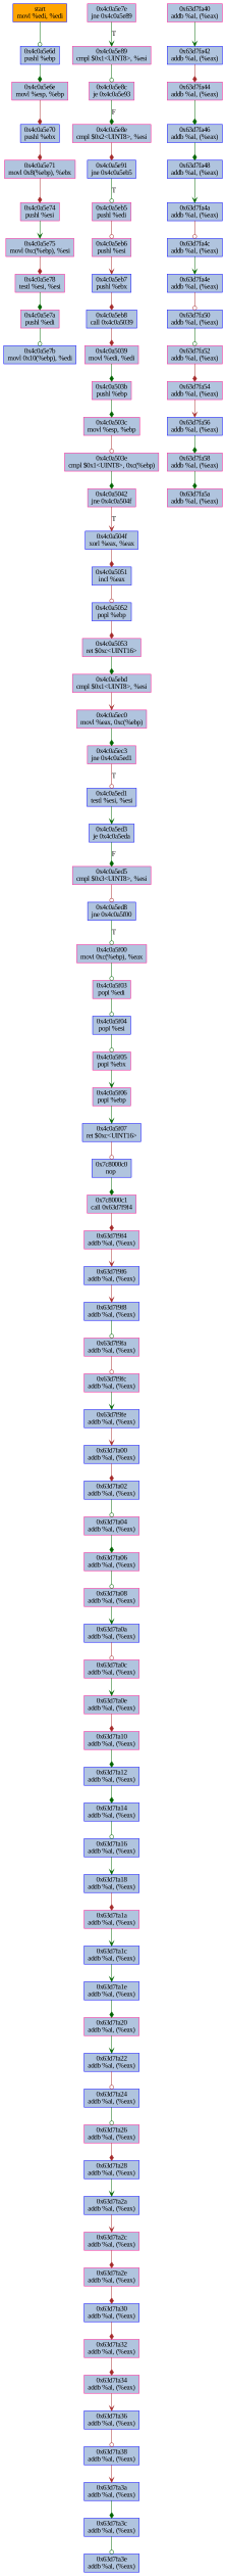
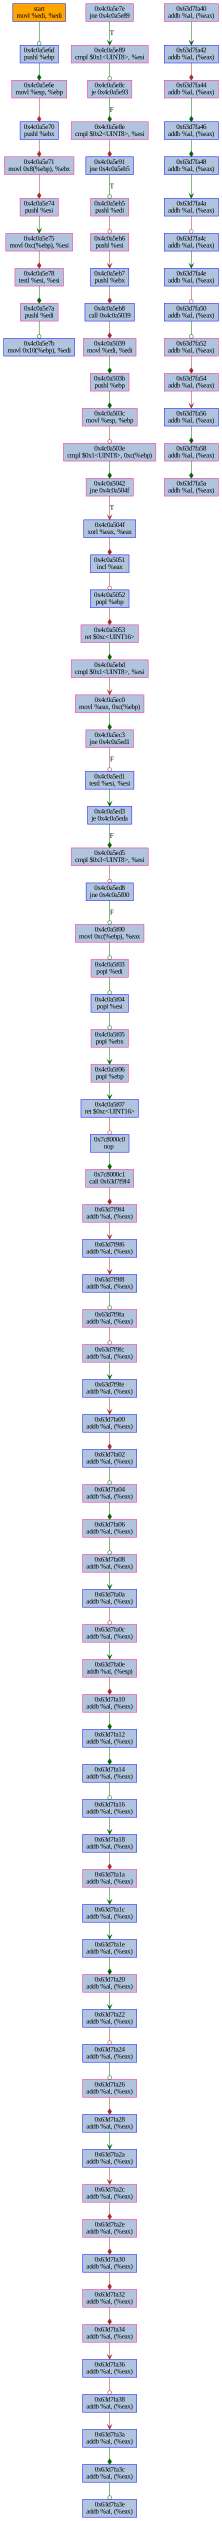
  digraph {
    fontname="Liberation Serif"
    node [color=deeppink fillcolor=lightsteelblue fontname="Liberation Serif" shape=rectangle style=filled]
    edge [arrowhead=diamond color=darkgreen fontname="Liberation Serif"]
    n1 [color=blue fillcolor=orange label="start\nmovl %edi, %edi"]
    n2 [color=blue label="0x4c0a5e6d\npushl %ebp"]
    n3 [label="0x4c0a5e6e\nmovl %esp, %ebp"]
    n4 [color=blue label="0x4c0a5e70\npushl %ebx"]
    n5 [label="0x4c0a5e71\nmovl 0x8(%ebp), %ebx"]
    n6 [label="0x4c0a5e74\npushl %esi"]
    n7 [label="0x4c0a5e75\nmovl 0xc(%ebp), %esi"]
    n8 [label="0x4c0a5e78\ntestl %esi, %esi"]
    n9 [label="0x4c0a5e7a\npushl %edi"]
    n10 [color=blue label="0x4c0a5e7b\nmovl 0x10(%ebp), %edi"]
    n11 [label="0x4c0a5e7e\njne 0x4c0a5e89"]
    n12 [label="0x4c0a5e89\ncmpl $0x1<UINT8>, %esi"]
    n13 [label="0x4c0a5e8c\nje 0x4c0a5e93"]
    n14 [label="0x4c0a5e8e\ncmpl $0x2<UINT8>, %esi"]
    n15 [color=blue label="0x4c0a5e91\njne 0x4c0a5eb5"]
    n16 [label="0x4c0a5eb5\npushl %edi"]
    n17 [label="0x4c0a5eb6\npushl %esi"]
    n18 [color=blue label="0x4c0a5eb7\npushl %ebx"]
    n19 [color=blue label="0x4c0a5eb8\ncall 0x4c0a5039"]
    n20 [label="0x4c0a5039\nmovl %edi, %edi"]
    n21 [label="0x4c0a503b\npushl %ebp"]
    n22 [label="0x4c0a503c\nmovl %esp, %ebp"]
    n23 [label="0x4c0a503e\ncmpl $0x1<UINT8>, 0xc(%ebp)"]
    n24 [label="0x4c0a5042\njne 0x4c0a504f"]
    n25 [color=blue label="0x4c0a504f\nxorl %eax, %eax"]
    n26 [color=blue label="0x4c0a5051\nincl %eax"]
    n27 [color=blue label="0x4c0a5052\npopl %ebp"]
    n28 [label="0x4c0a5053\nret $0xc<UINT16>"]
    n29 [label="0x4c0a5ebd\ncmpl $0x1<UINT8>, %esi"]
    n30 [label="0x4c0a5ec0\nmovl %eax, 0xc(%ebp)"]
    n31 [label="0x4c0a5ec3\njne 0x4c0a5ed1"]
    n32 [color=blue label="0x4c0a5ed1\ntestl %esi, %esi"]
    n33 [color=blue label="0x4c0a5ed3\nje 0x4c0a5eda"]
    n34 [label="0x4c0a5ed5\ncmpl $0x3<UINT8>, %esi"]
    n35 [color=blue label="0x4c0a5ed8\njne 0x4c0a5f00"]
    n36 [label="0x4c0a5f00\nmovl 0xc(%ebp), %eax"]
    n37 [label="0x4c0a5f03\npopl %edi"]
    n38 [color=blue label="0x4c0a5f04\npopl %esi"]
    n39 [label="0x4c0a5f05\npopl %ebx"]
    n40 [label="0x4c0a5f06\npopl %ebp"]
    n41 [color=blue label="0x4c0a5f07\nret $0xc<UINT16>"]
    n42 [color=blue label="0x7c8000c0\nnop "]
    n43 [label="0x7c8000c1\ncall 0x63d7f9f4"]
    n44 [label="0x63d7f9f4\naddb %al, (%eax)"]
    n45 [color=blue label="0x63d7f9f6\naddb %al, (%eax)"]
    n46 [color=blue label="0x63d7f9f8\naddb %al, (%eax)"]
    n47 [label="0x63d7f9fa\naddb %al, (%eax)"]
    n48 [label="0x63d7f9fc\naddb %al, (%eax)"]
    n49 [color=blue label="0x63d7f9fe\naddb %al, (%eax)"]
    n50 [color=blue label="0x63d7fa00\naddb %al, (%eax)"]
    n51 [color=blue label="0x63d7fa02\naddb %al, (%eax)"]
    n52 [label="0x63d7fa04\naddb %al, (%eax)"]
    n53 [label="0x63d7fa06\naddb %al, (%eax)"]
    n54 [label="0x63d7fa08\naddb %al, (%eax)"]
    n55 [color=blue label="0x63d7fa0a\naddb %al, (%eax)"]
    n56 [label="0x63d7fa0c\naddb %al, (%eax)"]
-   n57 [label="0x63d7fa0e\naddb %al, (%eax)"]
+   n57 [label="0x63d7fa0e\naddb %al, (%esp)"]
    n58 [label="0x63d7fa10\naddb %al, (%eax)"]
    n59 [color=blue label="0x63d7fa12\naddb %al, (%eax)"]
    n60 [color=blue label="0x63d7fa14\naddb %al, (%eax)"]
    n61 [color=blue label="0x63d7fa16\naddb %al, (%eax)"]
    n62 [color=blue label="0x63d7fa18\naddb %al, (%eax)"]
    n63 [label="0x63d7fa1a\naddb %al, (%eax)"]
    n64 [color=blue label="0x63d7fa1c\naddb %al, (%eax)"]
    n65 [color=blue label="0x63d7fa1e\naddb %al, (%eax)"]
    n66 [label="0x63d7fa20\naddb %al, (%eax)"]
    n67 [color=blue label="0x63d7fa22\naddb %al, (%eax)"]
    n68 [color=blue label="0x63d7fa24\naddb %al, (%eax)"]
    n69 [label="0x63d7fa26\naddb %al, (%eax)"]
    n70 [color=blue label="0x63d7fa28\naddb %al, (%eax)"]
    n71 [color=blue label="0x63d7fa2a\naddb %al, (%eax)"]
    n72 [label="0x63d7fa2c\naddb %al, (%eax)"]
    n73 [label="0x63d7fa2e\naddb %al, (%eax)"]
    n74 [color=blue label="0x63d7fa30\naddb %al, (%eax)"]
    n75 [label="0x63d7fa32\naddb %al, (%eax)"]
    n76 [label="0x63d7fa34\naddb %al, (%eax)"]
    n77 [color=blue label="0x63d7fa36\naddb %al, (%eax)"]
    n78 [color=blue label="0x63d7fa38\naddb %al, (%eax)"]
    n79 [color=blue label="0x63d7fa3a\naddb %al, (%eax)"]
    n80 [color=blue label="0x63d7fa3c\naddb %al, (%eax)"]
    n81 [color=blue label="0x63d7fa3e\naddb %al, (%eax)"]
    n82 [label="0x63d7fa40\naddb %al, (%eax)"]
    n83 [color=blue label="0x63d7fa42\naddb %al, (%eax)"]
    n84 [label="0x63d7fa44\naddb %al, (%eax)"]
    n85 [color=blue label="0x63d7fa46\naddb %al, (%eax)"]
    n86 [color=blue label="0x63d7fa48\naddb %al, (%eax)"]
    n87 [color=blue label="0x63d7fa4a\naddb %al, (%eax)"]
    n88 [color=blue label="0x63d7fa4c\naddb %al, (%eax)"]
    n89 [color=blue label="0x63d7fa4e\naddb %al, (%eax)"]
    n90 [color=blue label="0x63d7fa50\naddb %al, (%eax)"]
    n91 [label="0x63d7fa52\naddb %al, (%eax)"]
    n92 [label="0x63d7fa54\naddb %al, (%eax)"]
    n93 [color=blue label="0x63d7fa56\naddb %al, (%eax)"]
    n94 [label="0x63d7fa58\naddb %al, (%eax)"]
    n95 [label="0x63d7fa5a\naddb %al, (%eax)"]
    n1 -> n2 [arrowhead=odot]
    n2 -> n3
    n3 -> n4 [color=brown]
    n4 -> n5 [color=brown]
    n5 -> n6 [color=brown]
    n6 -> n7 [arrowhead=vee]
    n7 -> n8 [color=brown]
    n8 -> n9
    n9 -> n10 [arrowhead=odot]
    n11 -> n12 [arrowhead=vee label=T]
    n12 -> n13 [arrowhead=odot]
    n13 -> n14 [label=F]
    n14 -> n15 [color=brown]
    n15 -> n16 [arrowhead=odot label=T]
    n16 -> n17 [arrowhead=odot color=brown]
    n17 -> n18 [arrowhead=vee color=brown]
    n18 -> n19 [color=brown]
    n19 -> n20 [color=brown]
    n20 -> n21
    n21 -> n22
    n22 -> n23 [arrowhead=odot color=brown]
    n23 -> n24
    n24 -> n25 [arrowhead=vee color=brown label=T]
    n25 -> n26 [color=brown]
    n26 -> n27 [arrowhead=odot color=brown]
    n27 -> n28 [color=brown]
    n28 -> n29
    n29 -> n30 [arrowhead=vee color=brown]
    n30 -> n31
-   n31 -> n32 [arrowhead=odot color=brown label=T]
+   n31 -> n32 [arrowhead=odot color=brown label=F]
    n32 -> n33 [arrowhead=vee]
    n33 -> n34 [label=F]
    n34 -> n35 [arrowhead=odot color=brown]
-   n35 -> n36 [arrowhead=odot label=T]
+   n35 -> n36 [arrowhead=odot label=F]
    n36 -> n37 [arrowhead=odot]
    n37 -> n38 [arrowhead=odot]
    n38 -> n39 [arrowhead=odot]
    n39 -> n40 [arrowhead=vee]
    n40 -> n41 [arrowhead=vee]
    n41 -> n42 [arrowhead=odot color=brown]
    n42 -> n43
    n43 -> n44 [color=brown]
    n44 -> n45 [arrowhead=vee color=brown]
    n45 -> n46 [arrowhead=vee color=brown]
    n46 -> n47 [arrowhead=odot]
    n47 -> n48 [arrowhead=odot color=brown]
    n48 -> n49 [arrowhead=vee]
    n49 -> n50 [arrowhead=vee color=brown]
    n50 -> n51 [color=brown]
    n51 -> n52 [arrowhead=odot]
    n52 -> n53
    n53 -> n54 [arrowhead=odot]
    n54 -> n55 [arrowhead=vee]
    n55 -> n56 [arrowhead=odot color=brown]
    n56 -> n57 [arrowhead=vee]
    n57 -> n58 [color=brown]
    n58 -> n59
    n59 -> n60
    n60 -> n61 [arrowhead=odot]
    n61 -> n62 [arrowhead=vee]
    n62 -> n63 [color=brown]
    n63 -> n64 [arrowhead=vee]
    n64 -> n65 [arrowhead=vee]
    n65 -> n66
    n66 -> n67 [arrowhead=vee]
    n67 -> n68 [arrowhead=odot color=brown]
    n68 -> n69 [arrowhead=odot]
    n69 -> n70 [color=brown]
    n70 -> n71 [arrowhead=vee]
    n71 -> n72 [arrowhead=vee color=brown]
    n72 -> n73 [color=brown]
    n73 -> n74 [color=brown]
    n74 -> n75 [color=brown]
    n75 -> n76 [color=brown]
    n76 -> n77 [arrowhead=vee color=brown]
    n77 -> n78 [arrowhead=odot color=brown]
    n78 -> n79 [arrowhead=vee color=brown]
    n79 -> n80
    n80 -> n81 [arrowhead=odot]
    n82 -> n83 [arrowhead=vee]
    n83 -> n84 [color=brown]
    n84 -> n85
    n85 -> n86
    n86 -> n87 [arrowhead=vee]
    n87 -> n88 [arrowhead=odot color=brown]
    n88 -> n89 [arrowhead=vee]
    n89 -> n90 [arrowhead=odot color=brown]
    n90 -> n91 [arrowhead=odot]
    n91 -> n92 [color=brown]
    n92 -> n93 [arrowhead=vee color=brown]
    n93 -> n94
    n94 -> n95
  }
